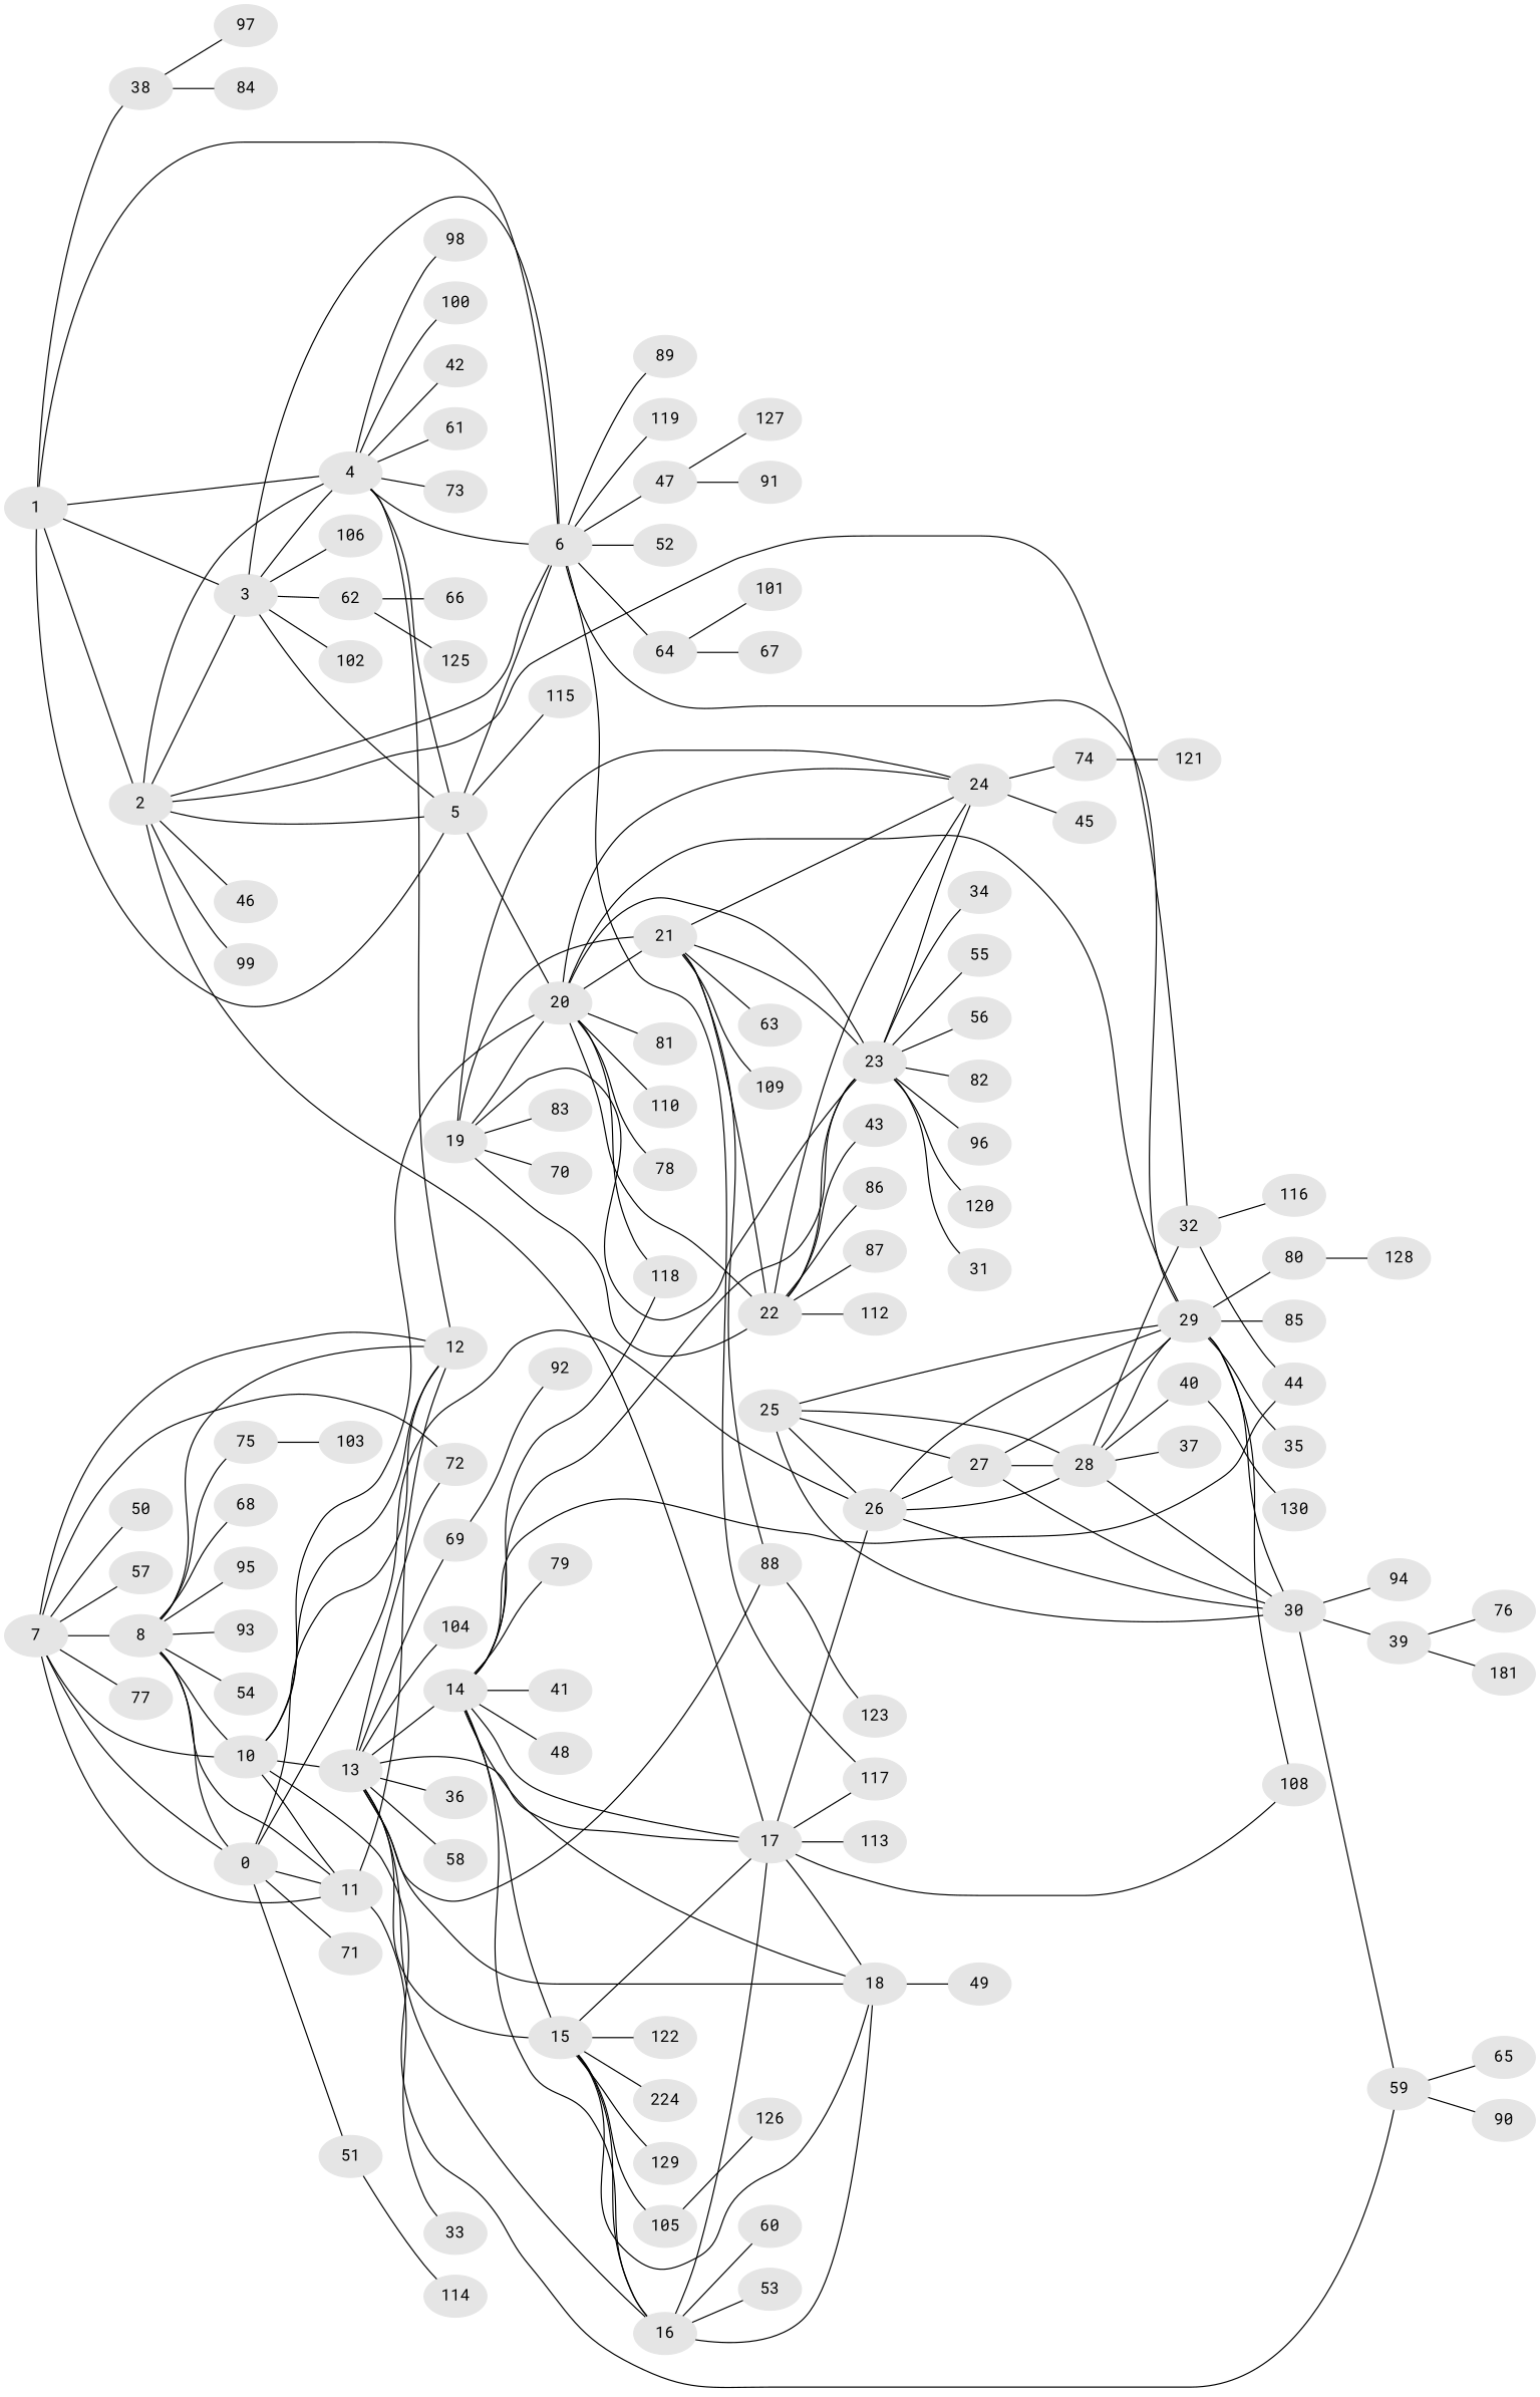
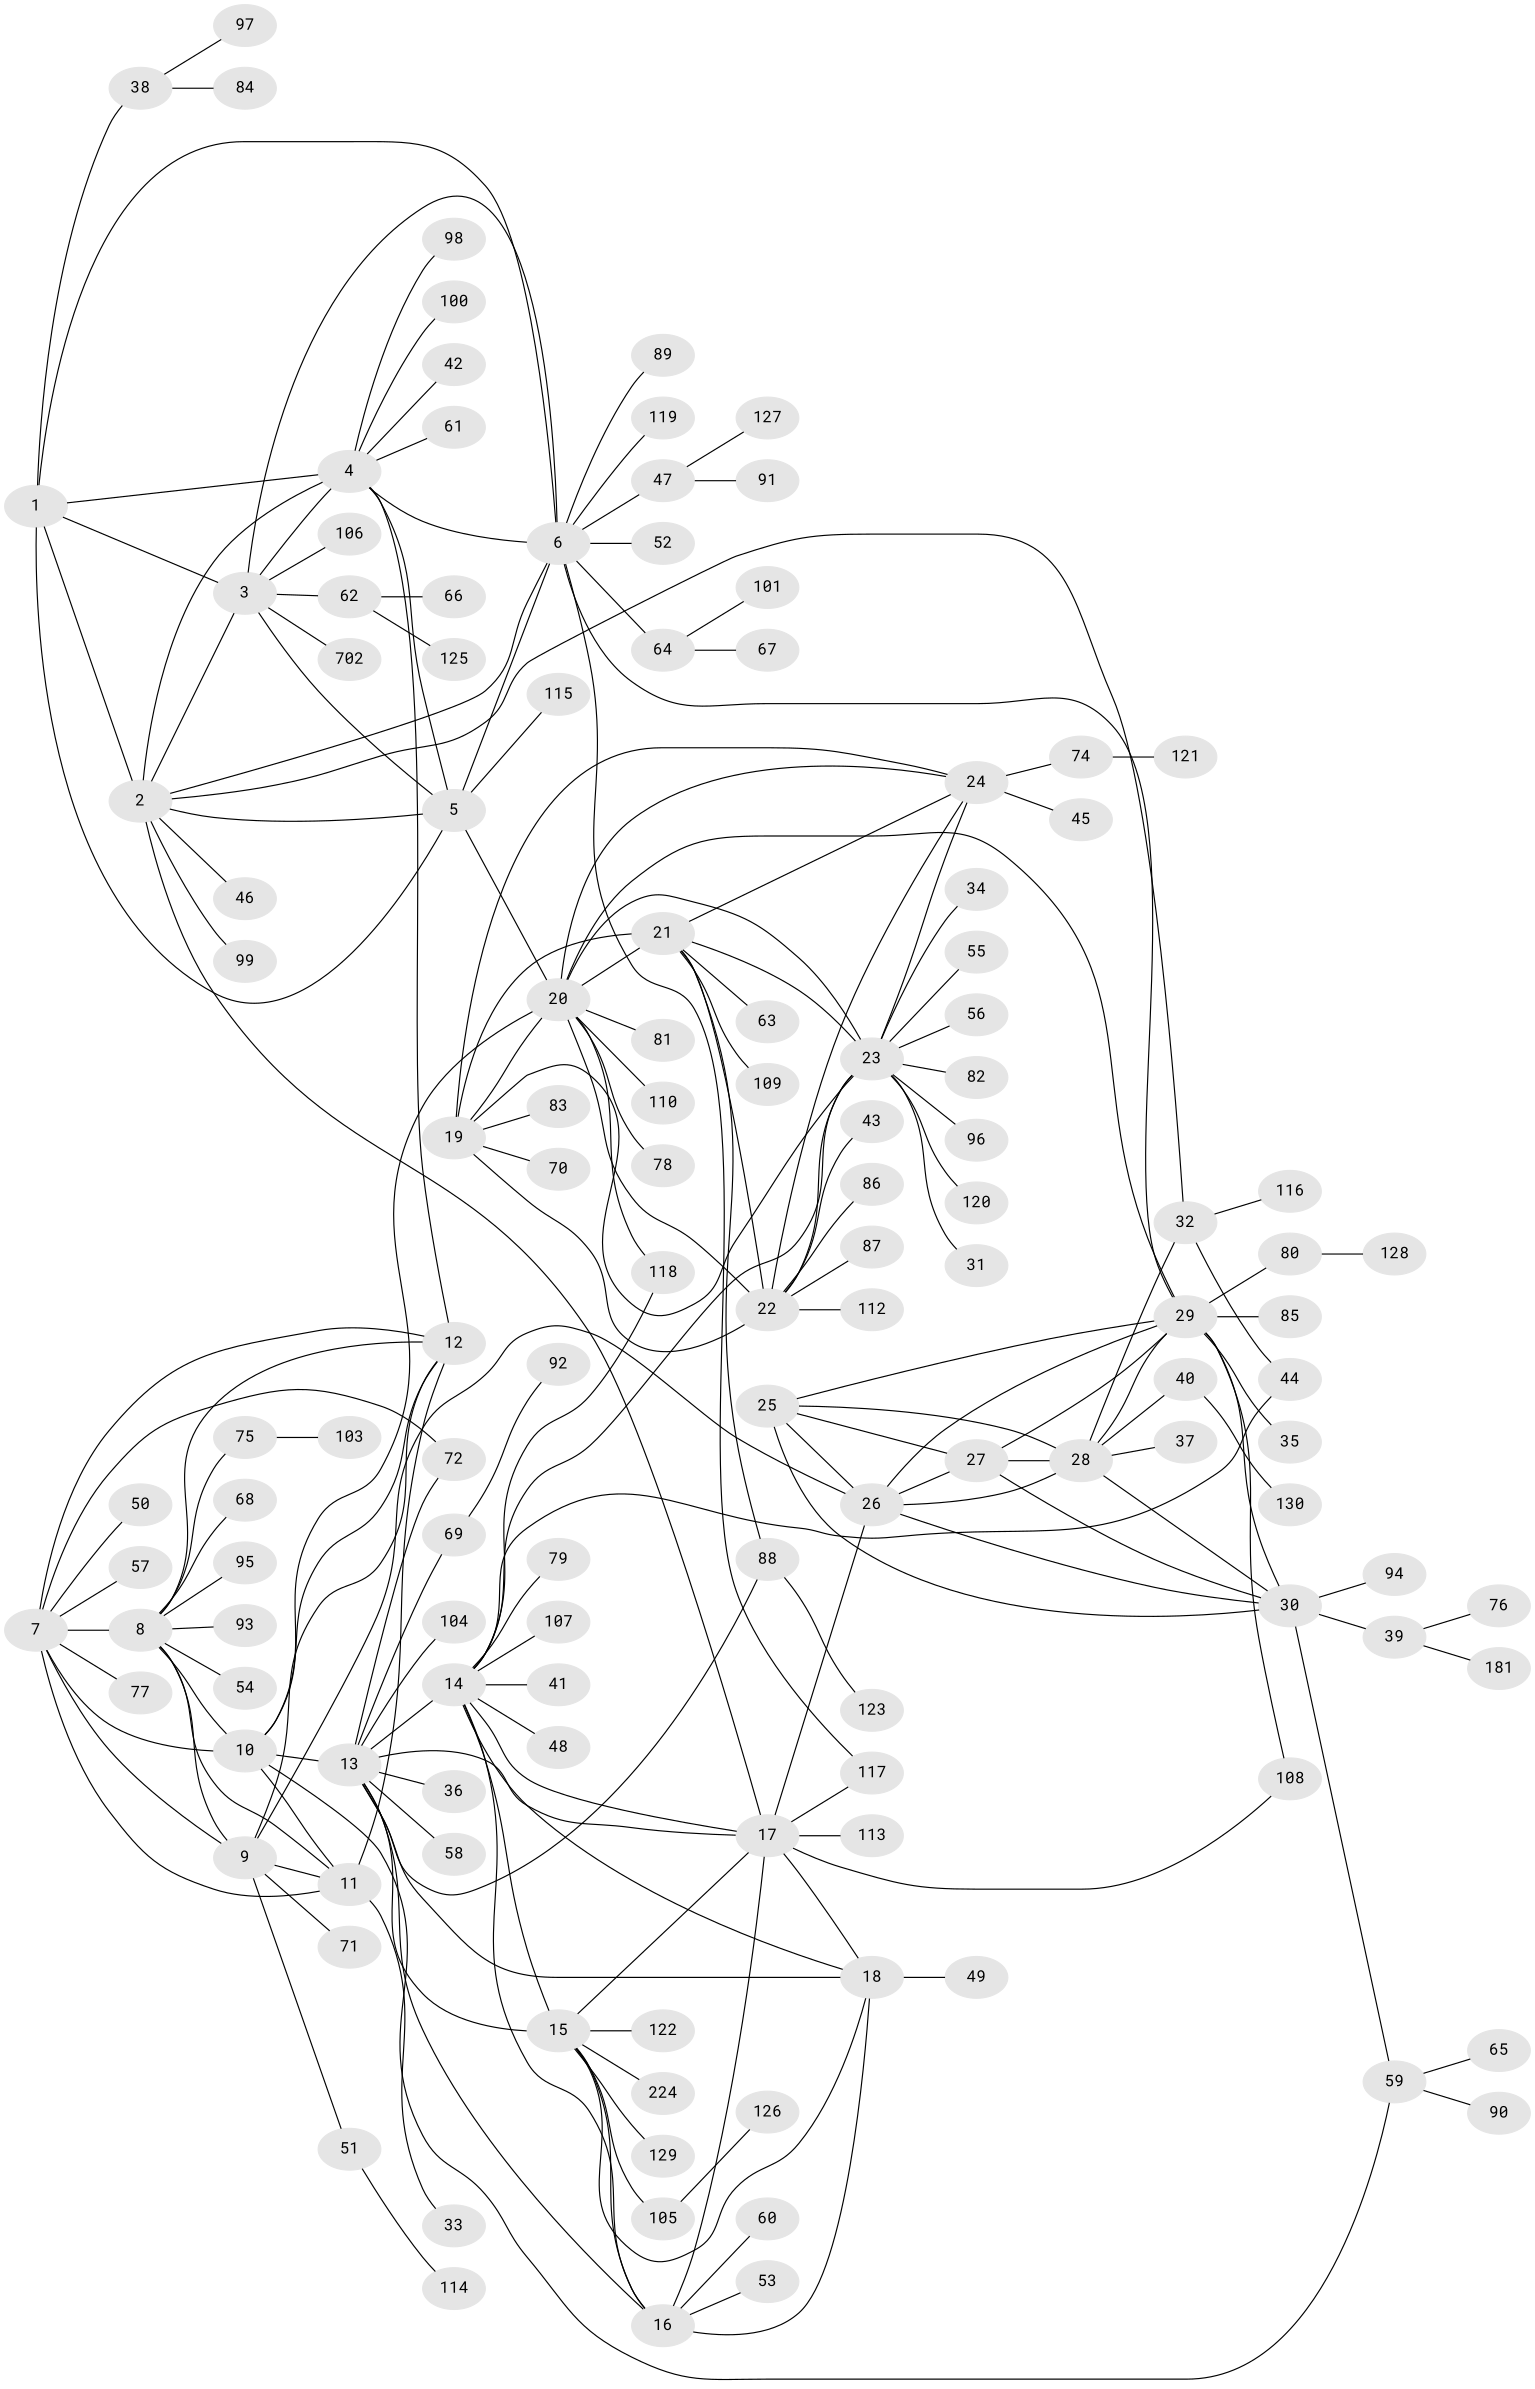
  graph {
    fontname="Roboto Mono"
    rankdir=LR
    node [color=gray90 fontname="Roboto Mono" style=filled]
    edge [fontname="Roboto Mono"]
    1
    2
    3
    4
    5
    6
    38
    17
    32
    46
    99
    62
-   102
+   102 [label=702]
    106
    12
    42
    61
-   73
    98
    100
    20
    115
    29
    47
    52
    64
    89
    117
    119
    84
    97
    26
    18
    108
    113
    44
    116
    66
    125
    23
    118
    21
    22
    24
    78
    81
    110
    30
    35
    80
    85
    91
    127
    67
    101
    7
    8
-   9 [label=0]
+   9
    10
    11
    50
    57
    72
    77
    54
    68
    75
    93
    95
    51
    71
    13
    59
    33
    103
    27
    28
    114
    14
    15
    16
    36
    58
    69
    88
    104
    65
    90
    41
    48
    79
+   107
    105
    122
    n95 [label=224]
    129
    53
    60
    49
    92
    123
    31
    34
    55
    56
    82
    96
    120
    126
    19
    70
    83
    63
    109
    43
    86
    87
    112
    45
    74
    121
    25
    37
    40
    39
    94
    130
    128
    76
    n130 [label=181]
    1 -- 2
    1 -- 3
    1 -- 4
    1 -- 5
    1 -- 6
    1 -- 38
    2 -- 3
    2 -- 4
    2 -- 5
    2 -- 6
    2 -- 17
    2 -- 32
    2 -- 46
    2 -- 99
    3 -- 4
    3 -- 5
    3 -- 6
    3 -- 62
    3 -- 102
    3 -- 106
    4 -- 5
    4 -- 6
    4 -- 12
    4 -- 42
    4 -- 61
-   4 -- 73
    4 -- 98
    4 -- 100
    5 -- 6
    5 -- 20
    5 -- 115
    6 -- 29
    6 -- 47
    6 -- 52
    6 -- 64
    6 -- 89
    6 -- 117
    6 -- 119
    38 -- 84
    38 -- 97
    17 -- 117
    17 -- 26
    17 -- 18
    17 -- 108
    17 -- 113
    32 -- 44
    32 -- 116
    62 -- 66
    62 -- 125
    20 -- 29
    20 -- 23
    20 -- 118
    20 -- 21
    20 -- 22
    20 -- 24
    20 -- 78
    20 -- 81
    20 -- 110
    29 -- 108
    29 -- 30
    29 -- 35
    29 -- 80
    29 -- 85
    47 -- 91
    47 -- 127
    64 -- 67
    64 -- 101
    26 -- 29
    26 -- 30
    26 -- 27
    26 -- 28
    18 -- 49
    23 -- 24
    23 -- 31
    23 -- 34
    23 -- 55
    23 -- 56
    23 -- 82
    23 -- 96
    23 -- 120
    21 -- 23
    21 -- 22
    21 -- 24
    21 -- 88
    21 -- 63
    21 -- 109
    22 -- 23
    22 -- 24
    22 -- 43
    22 -- 86
    22 -- 87
    22 -- 112
    24 -- 45
    24 -- 74
    30 -- 59
    30 -- 39
    30 -- 94
    80 -- 128
    7 -- 12
    7 -- 8
    7 -- 9
    7 -- 10
    7 -- 11
    7 -- 50
    7 -- 57
    7 -- 72
    7 -- 77
    8 -- 12
    8 -- 9
    8 -- 10
    8 -- 11
    8 -- 54
    8 -- 68
    8 -- 75
    8 -- 93
    8 -- 95
    9 -- 12
    9 -- 26
    9 -- 11
    9 -- 51
    9 -- 71
    10 -- 12
    10 -- 20
    10 -- 11
    10 -- 13
    10 -- 59
    11 -- 12
    11 -- 33
    75 -- 103
    51 -- 114
    13 -- 17
    13 -- 18
    13 -- 72
    13 -- 14
    13 -- 15
    13 -- 16
    13 -- 36
    13 -- 58
    13 -- 69
    13 -- 88
    13 -- 104
    59 -- 65
    59 -- 90
    27 -- 29
    27 -- 30
    27 -- 28
    28 -- 32
    28 -- 29
    28 -- 30
    28 -- 37
    28 -- 40
    14 -- 17
    14 -- 18
    14 -- 44
    14 -- 23
    14 -- 118
    14 -- 15
    14 -- 16
    14 -- 41
    14 -- 48
    14 -- 79
+   14 -- 107
    15 -- 17
    15 -- 18
    15 -- 16
    15 -- 105
    15 -- 122
    15 -- n95
    15 -- 129
    16 -- 17
    16 -- 18
    16 -- 53
    16 -- 60
    69 -- 92
    88 -- 123
    105 -- 126
    19 -- 20
    19 -- 23
    19 -- 21
    19 -- 22
    19 -- 24
    19 -- 70
    19 -- 83
    74 -- 121
    25 -- 29
    25 -- 26
    25 -- 30
    25 -- 27
    25 -- 28
    40 -- 130
    39 -- 76
    39 -- n130
  }
